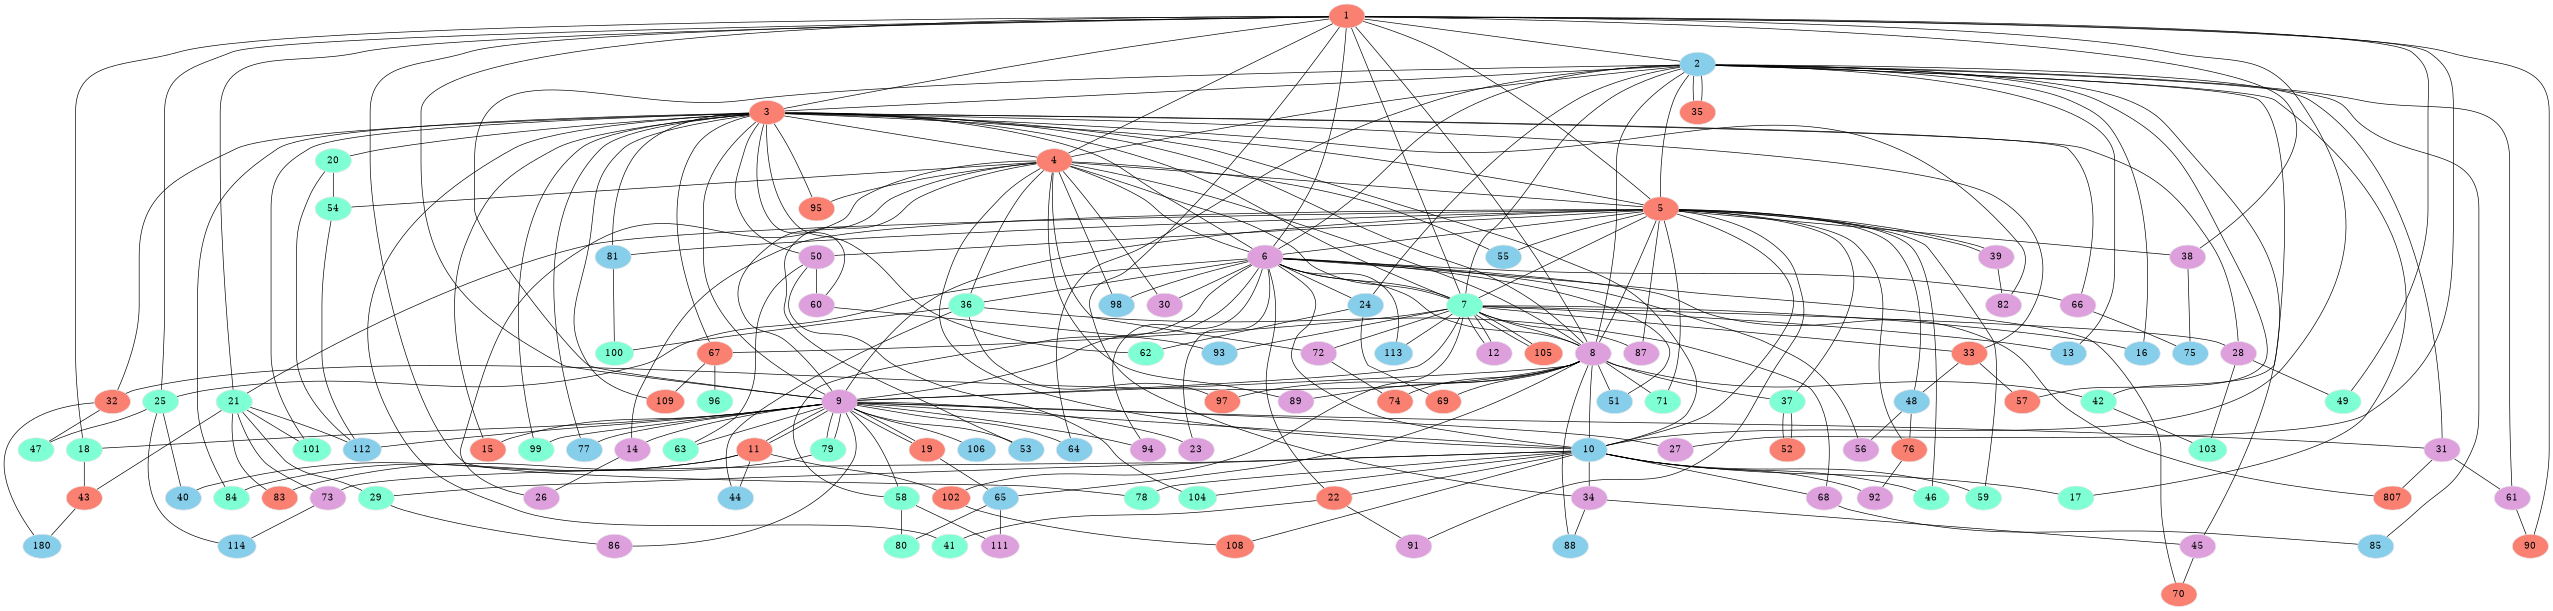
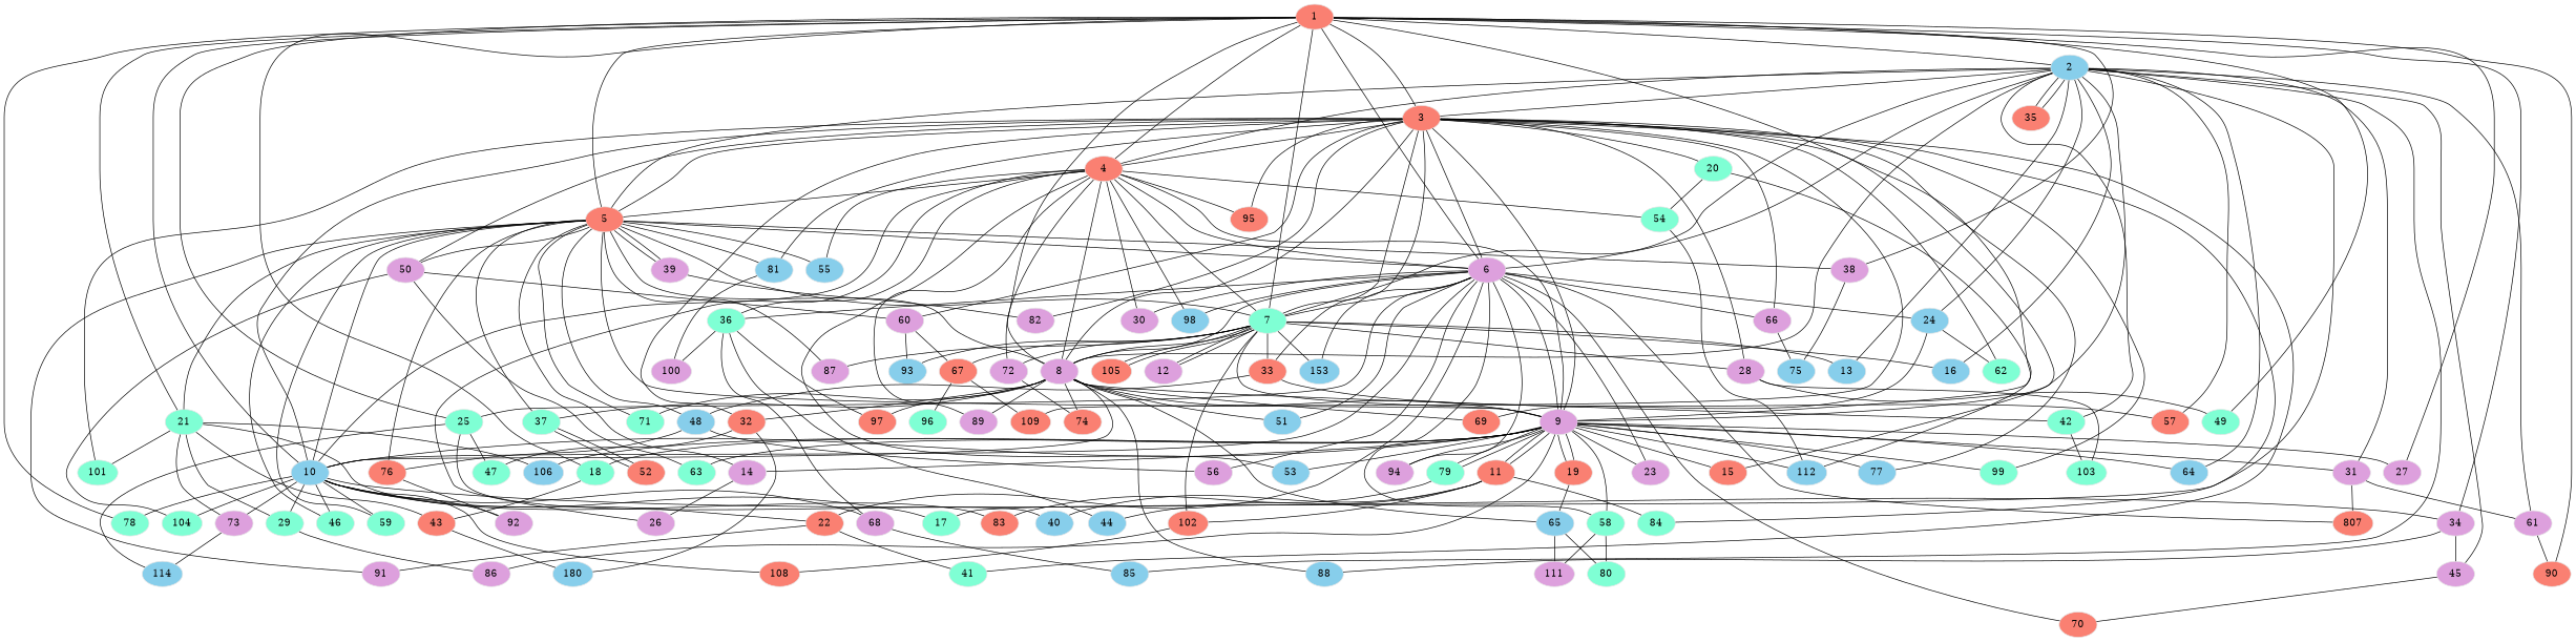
  graph {
    node [color=gray90 fillcolor=plum style=filled]
    1 [fillcolor=salmon]
    2 [fillcolor=skyblue]
    3 [fillcolor=salmon]
    4 [fillcolor=salmon]
    5 [fillcolor=salmon]
    6
    7 [fillcolor=aquamarine]
    8
    9
    10 [fillcolor=skyblue]
    18 [fillcolor=aquamarine]
    21 [fillcolor=aquamarine]
    25 [fillcolor=aquamarine]
    27
    34
    38
    49 [fillcolor=aquamarine]
    78 [fillcolor=aquamarine]
    90 [fillcolor=salmon]
    13 [fillcolor=skyblue]
    16 [fillcolor=skyblue]
    17 [fillcolor=aquamarine]
    24 [fillcolor=skyblue]
    31
    35 [fillcolor=salmon]
    42 [fillcolor=aquamarine]
    45
    57 [fillcolor=salmon]
    61
    64 [fillcolor=skyblue]
    85 [fillcolor=skyblue]
    15 [fillcolor=salmon]
    20 [fillcolor=aquamarine]
    28
    32 [fillcolor=salmon]
    33 [fillcolor=salmon]
    41 [fillcolor=aquamarine]
    50
    60
    62 [fillcolor=aquamarine]
    66
    67 [fillcolor=salmon]
    77 [fillcolor=skyblue]
    81 [fillcolor=skyblue]
    82
    84 [fillcolor=aquamarine]
    95 [fillcolor=salmon]
    99 [fillcolor=aquamarine]
    101 [fillcolor=aquamarine]
    109 [fillcolor=salmon]
    26
    30
    36 [fillcolor=aquamarine]
    53 [fillcolor=skyblue]
    54 [fillcolor=aquamarine]
    55 [fillcolor=skyblue]
    72
    89
    98 [fillcolor=skyblue]
    14
    37 [fillcolor=aquamarine]
    39
    46 [fillcolor=aquamarine]
    48 [fillcolor=skyblue]
    59 [fillcolor=aquamarine]
    71 [fillcolor=aquamarine]
    76 [fillcolor=salmon]
    87
    91
    22 [fillcolor=salmon]
    23
    51 [fillcolor=skyblue]
    56
    58 [fillcolor=aquamarine]
    70 [fillcolor=salmon]
    94
    n77 [fillcolor=salmon label=807]
-   113 [fillcolor=skyblue]
+   113 [fillcolor=skyblue label=153]
    12
    93 [fillcolor=skyblue]
    102 [fillcolor=salmon]
    105 [fillcolor=salmon]
    65 [fillcolor=skyblue]
    69 [fillcolor=salmon]
    74 [fillcolor=salmon]
    88 [fillcolor=skyblue]
    97 [fillcolor=salmon]
    63 [fillcolor=aquamarine]
    11 [fillcolor=salmon]
    19 [fillcolor=salmon]
    79 [fillcolor=aquamarine]
    86
    106 [fillcolor=skyblue]
    112 [fillcolor=skyblue]
    29 [fillcolor=aquamarine]
    68
    73
    92
    104 [fillcolor=aquamarine]
    108 [fillcolor=salmon]
    43 [fillcolor=salmon]
    83 [fillcolor=salmon]
    40 [fillcolor=skyblue]
    47 [fillcolor=aquamarine]
    114 [fillcolor=skyblue]
    75 [fillcolor=skyblue]
    103 [fillcolor=aquamarine]
    n108 [fillcolor=skyblue label=180]
    96 [fillcolor=aquamarine]
-   100 [fillcolor=aquamarine]
+   100
    44 [fillcolor=skyblue]
    52 [fillcolor=salmon]
    80 [fillcolor=aquamarine]
    111
    1 -- 2
    1 -- 3
    1 -- 4
    1 -- 5
    1 -- 6
    1 -- 7
    1 -- 8
    1 -- 9
    1 -- 10
    1 -- 18
    1 -- 21
    1 -- 25
    1 -- 27
    1 -- 34
    1 -- 38
    1 -- 49
    1 -- 78
    1 -- 90
    2 -- 3
    2 -- 4
    2 -- 5
    2 -- 6
    2 -- 7
    2 -- 8
    2 -- 9
    2 -- 13
    2 -- 16
    2 -- 17
    2 -- 24
    2 -- 31
    2 -- 35
    2 -- 35
    2 -- 42
    2 -- 45
    2 -- 57
    2 -- 61
    2 -- 64
    2 -- 85
    3 -- 4
    3 -- 5
    3 -- 6
    3 -- 7
    3 -- 8
    3 -- 9
    3 -- 10
    3 -- 15
    3 -- 20
    3 -- 28
    3 -- 32
    3 -- 33
    3 -- 41
    3 -- 50
    3 -- 60
    3 -- 62
    3 -- 66
-   3 -- 67
+   60 -- 67
    3 -- 77
    3 -- 81
    3 -- 82
    3 -- 84
    3 -- 95
    3 -- 99
    3 -- 101
    3 -- 109
    4 -- 5
    4 -- 6
    4 -- 7
    4 -- 8
    4 -- 9
    4 -- 10
    4 -- 95
    4 -- 26
    4 -- 30
    4 -- 36
    4 -- 53
    4 -- 54
    4 -- 55
    4 -- 72
    4 -- 89
    4 -- 98
    5 -- 6
    5 -- 7
    5 -- 8
    5 -- 9
    5 -- 10
    5 -- 21
    5 -- 38
    5 -- 50
    5 -- 81
    5 -- 55
    5 -- 14
    5 -- 37
    5 -- 39
    5 -- 39
    5 -- 46
    5 -- 48
    5 -- 59
    5 -- 71
    5 -- 76
    5 -- 87
    5 -- 91
    6 -- 7
    6 -- 8
    6 -- 9
    6 -- 10
    6 -- 25
    6 -- 24
    6 -- 66
    6 -- 30
    6 -- 36
    6 -- 98
    6 -- 22
    6 -- 23
    6 -- 51
    6 -- 56
    6 -- 58
    6 -- 70
    6 -- 94
    6 -- n77
    6 -- 113
    7 -- 8
    7 -- 9
    7 -- 13
    7 -- 16
    7 -- 28
    7 -- 33
    7 -- 67
    7 -- 72
    7 -- 87
    7 -- 113
    7 -- 12
    7 -- 12
    7 -- 93
    7 -- 102
    7 -- 105
    7 -- 105
    8 -- 9
    8 -- 10
    8 -- 42
    8 -- 32
    8 -- 89
    8 -- 37
    8 -- 71
    8 -- 51
    8 -- 65
    8 -- 69
    8 -- 74
    8 -- 88
    8 -- 97
    9 -- 10
    9 -- 18
    9 -- 27
    9 -- 31
    9 -- 64
    9 -- 15
    9 -- 77
    9 -- 99
    9 -- 53
    9 -- 14
    9 -- 23
    9 -- 58
    9 -- 94
    9 -- 63
    9 -- 11
    9 -- 11
    9 -- 19
    9 -- 19
    9 -- 79
    9 -- 79
    9 -- 86
    9 -- 106
    9 -- 112
    10 -- 34
    10 -- 78
    10 -- 17
    10 -- 46
    10 -- 59
    10 -- 22
    10 -- 29
    10 -- 68
    10 -- 73
    10 -- 92
    10 -- 104
    10 -- 108
    18 -- 43
    21 -- 101
-   21 -- 112
+   21 -- 106
    21 -- 29
    21 -- 73
    21 -- 43
    21 -- 83
    25 -- 40
    25 -- 47
    25 -- 114
    34 -- 45
    34 -- 88
    38 -- 75
    24 -- 62
    24 -- 69
    31 -- 61
    31 -- n77
    42 -- 103
    45 -- 70
    61 -- 90
    20 -- 54
    20 -- 112
    28 -- 49
    28 -- 103
    32 -- 47
    32 -- n108
    33 -- 57
    33 -- 48
    50 -- 60
    50 -- 63
    50 -- 104
    60 -- 93
    66 -- 75
    67 -- 109
    67 -- 96
    81 -- 100
    36 -- 97
    36 -- 68
    36 -- 100
    36 -- 44
    54 -- 112
    72 -- 74
    14 -- 26
    37 -- 52
    37 -- 52
    39 -- 82
    48 -- 76
    48 -- 56
    76 -- 92
    22 -- 41
    22 -- 91
    58 -- 80
    58 -- 111
    102 -- 108
    65 -- 80
    65 -- 111
    11 -- 84
    11 -- 102
    11 -- 40
    11 -- 44
    19 -- 65
    79 -- 83
    29 -- 86
    68 -- 85
    73 -- 114
    43 -- n108
  }
